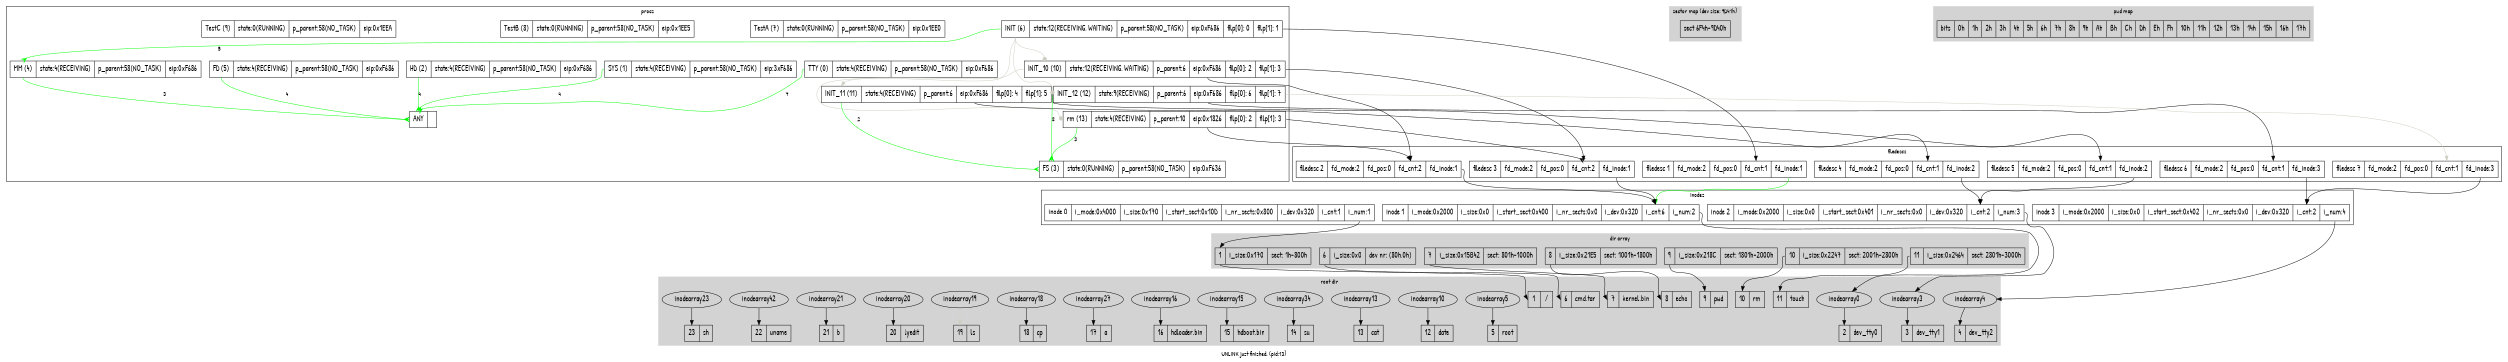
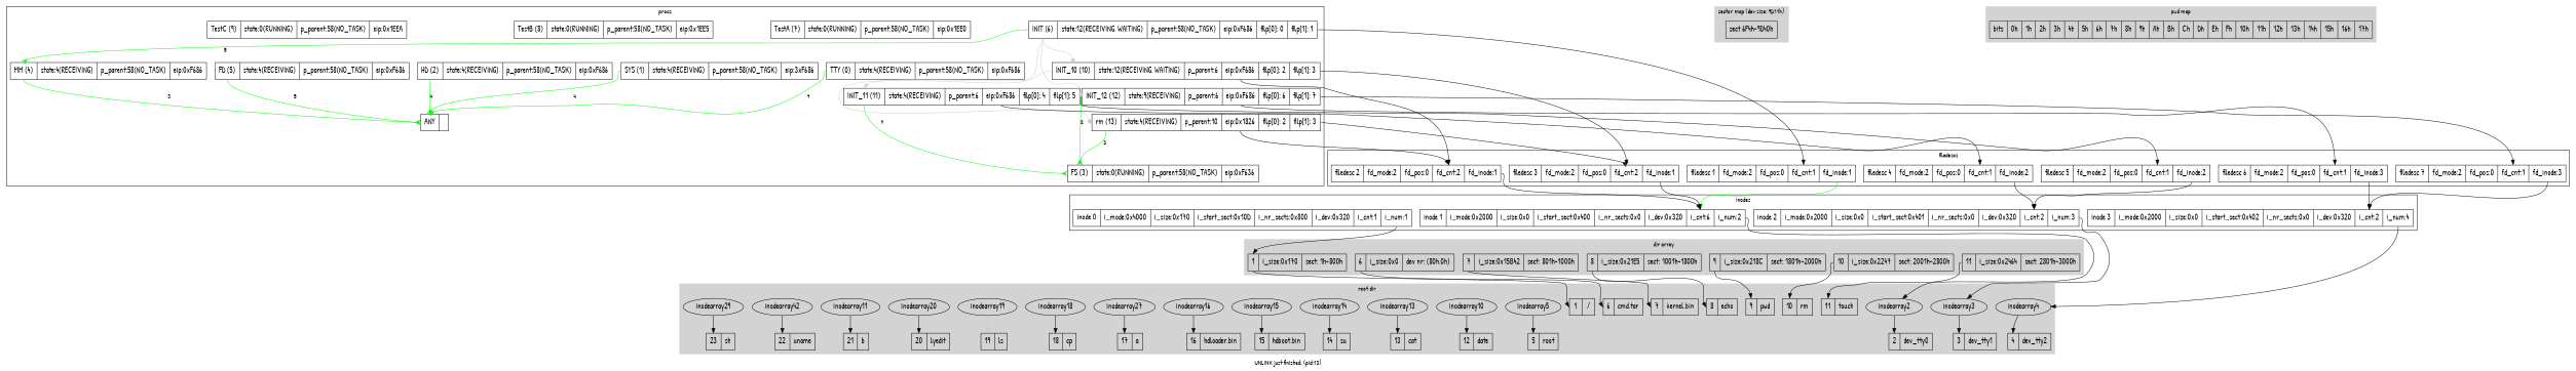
  digraph {
    fontname="Patrick Hand"
    label="UNLINK just finished. (pid:13)"
    rankdir=TB
    node [fontname="Patrick Hand" fontsize=16 shape=record]
    edge [fontname="Patrick Hand" headport=f0 tailport=f0]
    n1 [label="<f0>TTY (0) |<f1> state:4(RECEIVING)|<f2> p_parent:58(NO_TASK)|<f3> eip:0xF686 "]
    n2 [label="<f0>SYS (1) |<f1> state:4(RECEIVING)|<f2> p_parent:58(NO_TASK)|<f3> eip:3xF686 "]
    n3 [label="<f0>HD (2) |<f1> state:4(RECEIVING)|<f2> p_parent:58(NO_TASK)|<f3> eip:0xF686 "]
    n4 [label="<f0>FS (3) |<f1> state:0(RUNNING)|<f2> p_parent:58(NO_TASK)|<f3> eip:0xF636 "]
    n5 [label="<f0>MM (4) |<f1> state:4(RECEIVING)|<f2> p_parent:58(NO_TASK)|<f3> eip:0xF686 "]
    n6 [label="<f0>FD (5) |<f1> state:4(RECEIVING)|<f2> p_parent:58(NO_TASK)|<f3> eip:0xF686 "]
    n7 [label="<f0>INIT (6) |<f1> state:12(RECEIVING, WAITING)|<f2> p_parent:58(NO_TASK)|<f3> eip:0xF686 |<f3> filp[0]: 0 |<f4> filp[1]: 1 "]
    n8 [label="<f0>TestA (7) |<f1> state:0(RUNNING)|<f2> p_parent:58(NO_TASK)|<f3> eip:0x1EE0 "]
    n9 [label="<f0>TestB (8) |<f1> state:0(RUNNING)|<f2> p_parent:58(NO_TASK)|<f3> eip:0x1EE5 "]
    n10 [label="<f0>TestC (9) |<f1> state:0(RUNNING)|<f2> p_parent:58(NO_TASK)|<f3> eip:0x1EEA "]
    n11 [label="<f0>INIT_10 (10) |<f1> state:12(RECEIVING, WAITING)|<f2> p_parent:6|<f3> eip:0xF686 |<f3> filp[0]: 2 |<f4> filp[1]: 3 "]
    n12 [label="<f0>INIT_11 (11) |<f1> state:4(RECEIVING)|<f2> p_parent:6|<f3> eip:0xF686 |<f3> filp[0]: 4 |<f4> filp[1]: 5 "]
    n13 [label="<f0>INIT_12 (12) |<f1> state:9(RECEIVING)|<f2> p_parent:6|<f3> eip:0xF686 |<f3> filp[0]: 6 |<f4> filp[1]: 7 "]
    n14 [label="<f0>rm (13) |<f1> state:4(RECEIVING)|<f2> p_parent:10|<f3> eip:0x1826 |<f3> filp[0]: 2 |<f4> filp[1]: 3 "]
    n15 [label="<f0>ANY |<f1> "]
    n16 [label="<f0>filedesc 1|<f1> fd_mode:2|<f2> fd_pos:0|<f3> fd_cnt:1|<f4> fd_inode:1 "]
    n17 [label="<f0>filedesc 2|<f1> fd_mode:2|<f2> fd_pos:0|<f3> fd_cnt:2|<f4> fd_inode:1 "]
    n18 [label="<f0>filedesc 3|<f1> fd_mode:2|<f2> fd_pos:0|<f3> fd_cnt:2|<f4> fd_inode:1 "]
    n19 [label="<f0>filedesc 4|<f1> fd_mode:2|<f2> fd_pos:0|<f3> fd_cnt:1|<f4> fd_inode:2 "]
    n20 [label="<f0>filedesc 5|<f1> fd_mode:2|<f2> fd_pos:0|<f3> fd_cnt:1|<f4> fd_inode:2 "]
    n21 [label="<f0>filedesc 6|<f1> fd_mode:2|<f2> fd_pos:0|<f3> fd_cnt:1|<f4> fd_inode:3 "]
    n22 [label="<f0>filedesc 7|<f1> fd_mode:2|<f2> fd_pos:0|<f3> fd_cnt:1|<f4> fd_inode:3 "]
    n23 [label="<f0>inode 0|<f1> i_mode:0x4000|<f2> i_size:0x170|<f3> i_start_sect:0x10D|<f4> i_nr_sects:0x800|<f5> i_dev:0x320|<f6> i_cnt:1|<f7> i_num:1 "]
    n24 [label="<f0>inode 1|<f1> i_mode:0x2000|<f2> i_size:0x0|<f3> i_start_sect:0x400|<f4> i_nr_sects:0x0|<f5> i_dev:0x320|<f6> i_cnt:6|<f7> i_num:2 "]
    n25 [label="<f0>inode 2|<f1> i_mode:0x2000|<f2> i_size:0x0|<f3> i_start_sect:0x401|<f4> i_nr_sects:0x0|<f5> i_dev:0x320|<f6> i_cnt:2|<f7> i_num:3 "]
    n26 [label="<f0>inode 3|<f1> i_mode:0x2000|<f2> i_size:0x0|<f3> i_start_sect:0x402|<f4> i_nr_sects:0x0|<f5> i_dev:0x320|<f6> i_cnt:2|<f7> i_num:4 "]
    n27 [label="<f0>sect 6F4h-9D40h "]
    n28 [label="<f0>bits| 0h | 1h | 2h | 3h | 4h | 5h | 6h | 7h | 8h | 9h | Ah | Bh | Ch | Dh | Eh | Fh | 10h | 11h | 12h | 13h | 14h | 15h | 16h | 17h "]
    n29 [label="<f0> 1|<f2> i_size:0x170|<f3> sect: 1h-800h "]
    n30 [label="<f0> 6|<f2> i_size:0x0|<f3> dev nr: (80h,0h) "]
    n31 [label="<f0> 7|<f2> i_size:0x15B42|<f3> sect: 801h-1000h "]
    n32 [label="<f0> 8|<f2> i_size:0x21E5|<f3> sect: 1001h-1800h "]
    n33 [label="<f0> 9|<f2> i_size:0x218C|<f3> sect: 1801h-2000h "]
    n34 [label="<f0> 10|<f2> i_size:0x2247|<f3> sect: 2001h-2800h "]
    n35 [label="<f0> 11|<f2> i_size:0x2464|<f3> sect: 2801h-3000h "]
    n36 [label="<f0> 1|<f2> / "]
    n37 [label="<f0> 6|<f2> cmd.tar "]
    n38 [label="<f0> 7|<f2> kernel.bin "]
    n39 [label="<f0> 8|<f2> echo "]
    n40 [label="<f0> 9|<f2> pwd "]
    n41 [label="<f0> 10|<f2> rm "]
    n42 [label="<f0> 11|<f2> touch "]
    n43 [label="<f0> 2|<f2> dev_tty0 "]
-   inodearray2 [shape=ellipse label=inodearray0]
+   inodearray2 [shape=ellipse]
    n45 [label="<f0> 3|<f2> dev_tty1 "]
    inodearray3 [shape=ellipse]
    n47 [label="<f0> 4|<f2> dev_tty2 "]
    inodearray4 [shape=ellipse]
    n49 [label="<f0> 5|<f2> root "]
    inodearray5 [shape=ellipse]
    n51 [label="<f0> 12|<f2> date "]
    n52 [label=inodearray10 shape=ellipse]
    n53 [label="<f0> 13|<f2> cat "]
    inodearray13 [shape=ellipse]
    n55 [label="<f0> 14|<f2> su "]
-   inodearray14 [shape=ellipse label=inodearray34]
+   inodearray14 [shape=ellipse]
    n57 [label="<f0> 15|<f2> hdboot.bin "]
    inodearray15 [shape=ellipse]
    n59 [label="<f0> 16|<f2> hdloader.bin "]
    inodearray16 [shape=ellipse]
    n61 [label="<f0> 17|<f2> a "]
    n62 [label=inodearray27 shape=ellipse]
    n63 [label="<f0> 18|<f2> cp "]
    inodearray18 [shape=ellipse]
    n65 [label="<f0> 19|<f2> ls "]
    inodearray19 [shape=ellipse]
    n67 [label="<f0> 20|<f2> lyedit "]
    inodearray20 [shape=ellipse]
    n69 [label="<f0> 21|<f2> b "]
-   inodearray21 [shape=ellipse]
+   inodearray21 [shape=ellipse label=inodearray11]
    n71 [label="<f0> 22|<f2> uname "]
    n72 [label=inodearray42 shape=ellipse]
    n73 [label="<f0> 23|<f2> sh "]
-   inodearray23 [shape=ellipse]
+   inodearray23 [shape=ellipse label=inodearray29]
    subgraph cluster_1 {
      label=procs
      n1
      n2
      n3
      n4
      n5
      n6
      n7
      n8
      n9
      n10
      n11
      n12
      n13
      n14
      n15
    }
    subgraph cluster_2 {
      label=filedescs
      n16
      n17
      n18
      n19
      n20
      n21
      n22
    }
    subgraph cluster_3 {
      label=inodes
      n23
      n24
      n25
      n26
    }
    subgraph cluster_4 {
      color=lightgrey
-     label="sector map (dev size: 9D41h)"
+     label="sector map (dev size: 9D11h)"
      style=filled
      n27
    }
    subgraph cluster_5 {
      color=lightgrey
      label="pwd map"
      style=filled
      n28
    }
    subgraph cluster_6 {
      color=lightgrey
      label="dir array"
      style=filled
      n29
      n30
      n31
      n32
      n33
      n34
      n35
    }
    subgraph cluster_7 {
      color=lightgrey
      label="root dir"
      style=filled
      n36
      n37
      n38
      n39
      n40
      n41
      n42
      n43
      inodearray2
      n45
      inodearray3
      n47
      inodearray4
      n49
      inodearray5
      n51
      n52
      n53
      inodearray13
      n55
      inodearray14
      n57
      inodearray15
      n59
      inodearray16
      n61
      n62
      n63
      inodearray18
      n65
      inodearray19
      n67
      inodearray20
      n69
      inodearray21
      n71
      n72
      n73
      inodearray23
    }
    n1 -> n15 [arrowhead=crow color=green label=7]
    n2 -> n15 [arrowhead=crow color=green label=4]
    n3 -> n15 [arrowhead=crow color=green label=4]
    n5 -> n15 [arrowhead=crow color=green label=3]
-   n6 -> n15 [arrowhead=crow color=green label=4]
+   n6 -> n15 [arrowhead=crow color=green label=5]
    n7 -> n5 [arrowhead=crow color=green label=5]
    n7 -> n11 [arrowhead=dot color=ivory3]
    n7 -> n12 [arrowhead=normal color=ivory3]
    n7 -> n13 [arrowhead=dot color=ivory3]
    n7 -> n16 [headport=f3 tailport=f4]
    n11 -> n14 [arrowhead=dot color=ivory3]
    n11 -> n17 [headport=f3 tailport=f3]
    n11 -> n18 [headport=f3 tailport=f4]
-   n12 -> n4 [arrowhead=crow color=green label=2]
+   n12 -> n4 [arrowhead=crow color=green label=7]
    n12 -> n19 [headport=f3 tailport=f3]
    n12 -> n20 [headport=f3 tailport=f4]
    n13 -> n4 [arrowhead=crow color=green label=8]
    n13 -> n21 [headport=f3 tailport=f3]
-   n13 -> n22 [headport=f3 tailport=f4 color=ivory3]
+   n13 -> n22 [headport=f3 tailport=f4]
    n14 -> n4 [arrowhead=crow color=green label=3]
    n14 -> n17 [headport=f3 tailport=f3]
    n14 -> n18 [arrowhead=crow headport=f3 tailport=f4]
    n16 -> n24 [color=green headport=f6 tailport=f4]
    n17 -> n24 [headport=f6 tailport=f4]
    n18 -> n24 [headport=f6 tailport=f4]
    n19 -> n25 [headport=f6 tailport=f4]
    n20 -> n25 [headport=f6 tailport=f4]
    n21 -> n26 [headport=f6 tailport=f4]
    n22 -> n26 [headport=f6 tailport=f4]
    n23 -> n29 [tailport=f7]
    n24 -> inodearray2 [tailport=f7]
    n25 -> inodearray3 [tailport=f7]
    n26 -> inodearray4 [tailport=f7]
    n29 -> n36
    n30 -> n37
    n31 -> n38
    n32 -> n39
    n33 -> n40
    n34 -> n41
    n35 -> n42
    inodearray2 -> n43
    inodearray3 -> n45
    inodearray4 -> n47
    inodearray5 -> n49
    n52 -> n51
    inodearray13 -> n53
    inodearray14 -> n55
    inodearray15 -> n57
    inodearray16 -> n59
    n62 -> n61
    inodearray18 -> n63
    inodearray19 -> n65 [color=ivory3]
    inodearray20 -> n67
    inodearray21 -> n69
    n72 -> n71
    inodearray23 -> n73
  }
